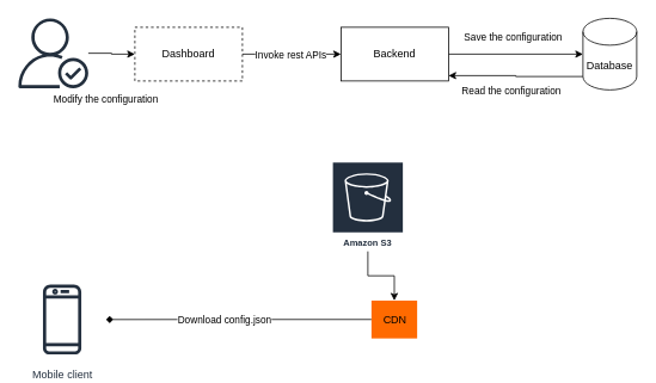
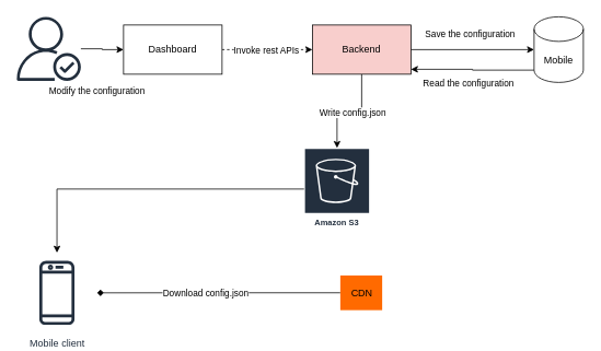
  <mxCell id="0" />
  <mxCell id="1" parent="0" />
- <mxCell id="2" value="" style="edgeStyle=orthogonalEdgeStyle;rounded=0;orthogonalLoop=1;jettySize=auto;html=1;" edge="1" parent="1" source="4" target="9"><mxGeometry relative="1" as="geometry" /></mxCell>
+ <mxCell id="2" value="" style="edgeStyle=orthogonalEdgeStyle;rounded=0;orthogonalLoop=1;jettySize=auto;html=1;dashed=1;" edge="1" parent="1" source="4" target="9"><mxGeometry relative="1" as="geometry" /></mxCell>
  <mxCell id="3" value="Invoke rest APIs" style="edgeLabel;html=1;align=center;verticalAlign=middle;resizable=0;points=[];" vertex="1" connectable="0" parent="2"><mxGeometry x="-0.036" relative="1" as="geometry"><mxPoint as="offset" /></mxGeometry></mxCell>
- <mxCell id="4" value="Dashboard" style="rounded=0;whiteSpace=wrap;html=1;dashed=1;" vertex="1" parent="1"><mxGeometry x="150" y="30" width="120" height="60" as="geometry" /></mxCell>
+ <mxCell id="4" value="Dashboard" style="rounded=0;whiteSpace=wrap;html=1;" vertex="1" parent="1"><mxGeometry x="150" y="30" width="120" height="60" as="geometry" /></mxCell>
  <mxCell id="5" value="" style="edgeStyle=orthogonalEdgeStyle;rounded=0;orthogonalLoop=1;jettySize=auto;html=1;entryX=0;entryY=0.5;entryDx=0;entryDy=0;entryPerimeter=0;exitX=1;exitY=0.5;exitDx=0;exitDy=0;" edge="1" parent="1" source="9" target="10"><mxGeometry relative="1" as="geometry"><mxPoint x="580" y="60" as="targetPoint" /></mxGeometry></mxCell>
  <mxCell id="6" value="Save the configuration" style="edgeLabel;html=1;align=center;verticalAlign=middle;resizable=0;points=[];" vertex="1" connectable="0" parent="5"><mxGeometry x="-0.25" y="-1" relative="1" as="geometry"><mxPoint x="15" y="-21" as="offset" /></mxGeometry></mxCell>
- <mxCell id="9" value="Backend" style="rounded=0;whiteSpace=wrap;html=1;" vertex="1" parent="1"><mxGeometry x="380" y="30" width="120" height="60" as="geometry" /></mxCell>
- <mxCell id="10" value="Database" style="shape=cylinder3;whiteSpace=wrap;html=1;boundedLbl=1;backgroundOutline=1;size=15;" vertex="1" parent="1"><mxGeometry x="650" y="20" width="60" height="80" as="geometry" /></mxCell>
+ <mxCell id="7" style="edgeStyle=orthogonalEdgeStyle;rounded=0;orthogonalLoop=1;jettySize=auto;html=1;exitX=0.5;exitY=1;exitDx=0;exitDy=0;" edge="1" parent="1" source="9" target="14"><mxGeometry relative="1" as="geometry" /></mxCell>
+ <mxCell id="8" value="Write config.json" style="edgeLabel;html=1;align=center;verticalAlign=middle;resizable=0;points=[];" vertex="1" connectable="0" parent="7"><mxGeometry x="-0.044" y="1" relative="1" as="geometry"><mxPoint as="offset" /></mxGeometry></mxCell>
+ <mxCell id="9" value="Backend" style="rounded=0;whiteSpace=wrap;html=1;fillColor=#f8cecc;" vertex="1" parent="1"><mxGeometry x="380" y="30" width="120" height="60" as="geometry" /></mxCell>
+ <mxCell id="10" value="Mobile" style="shape=cylinder3;whiteSpace=wrap;html=1;boundedLbl=1;backgroundOutline=1;size=15;" vertex="1" parent="1"><mxGeometry x="650" y="20" width="60" height="80" as="geometry" /></mxCell>
  <mxCell id="11" style="edgeStyle=orthogonalEdgeStyle;rounded=0;orthogonalLoop=1;jettySize=auto;html=1;exitX=0;exitY=1;exitDx=0;exitDy=-15;exitPerimeter=0;entryX=1;entryY=0.9;entryDx=0;entryDy=0;entryPerimeter=0;" edge="1" parent="1" source="10" target="9"><mxGeometry relative="1" as="geometry" /></mxCell>
  <mxCell id="12" value="Read the configuration" style="edgeLabel;html=1;align=center;verticalAlign=middle;resizable=0;points=[];" vertex="1" connectable="0" parent="11"><mxGeometry x="0.421" relative="1" as="geometry"><mxPoint x="25" y="16" as="offset" /></mxGeometry></mxCell>
- <mxCell id="13" value="" style="edgeStyle=orthogonalEdgeStyle;rounded=0;orthogonalLoop=1;jettySize=auto;html=1;" edge="1" parent="1" source="14" target="17"><mxGeometry relative="1" as="geometry" /></mxCell>
+ <mxCell id="13" value="" style="edgeStyle=orthogonalEdgeStyle;rounded=0;orthogonalLoop=1;jettySize=auto;html=1;" edge="1" parent="1" source="14" target="18"><mxGeometry relative="1" as="geometry" /></mxCell>
  <mxCell id="14" value="Amazon S3" style="sketch=0;outlineConnect=0;fontColor=#232F3E;gradientColor=none;strokeColor=#ffffff;fillColor=#232F3E;dashed=0;verticalLabelPosition=middle;verticalAlign=bottom;align=center;html=1;whiteSpace=wrap;fontSize=10;fontStyle=1;spacing=3;shape=mxgraph.aws4.productIcon;prIcon=mxgraph.aws4.s3;" vertex="1" parent="1"><mxGeometry x="370" y="180" width="80" height="100" as="geometry" /></mxCell>
  <mxCell id="15" value="" style="edgeStyle=orthogonalEdgeStyle;rounded=0;orthogonalLoop=1;jettySize=auto;html=1;endArrow=diamond;" edge="1" parent="1" source="17" target="18"><mxGeometry relative="1" as="geometry"><mxPoint x="368.5" y="356.6" as="targetPoint" /></mxGeometry></mxCell>
  <mxCell id="16" value="Download config.json" style="edgeLabel;html=1;align=center;verticalAlign=middle;resizable=0;points=[];" vertex="1" connectable="0" parent="15"><mxGeometry x="0.305" relative="1" as="geometry"><mxPoint x="28" as="offset" /></mxGeometry></mxCell>
  <mxCell id="17" value="CDN" style="points=[];aspect=fixed;html=1;align=center;shadow=0;dashed=0;fillColor=#FF6A00;strokeColor=none;shape=mxgraph.alibaba_cloud.cdn_content_distribution_network;" vertex="1" parent="1"><mxGeometry x="414" y="335.4" width="51" height="42.3" as="geometry" /></mxCell>
  <mxCell id="18" value="Mobile client" style="sketch=0;outlineConnect=0;fontColor=#232F3E;gradientColor=none;strokeColor=#232F3E;fillColor=#ffffff;dashed=0;verticalLabelPosition=bottom;verticalAlign=top;align=center;html=1;fontSize=12;fontStyle=0;aspect=fixed;shape=mxgraph.aws4.resourceIcon;resIcon=mxgraph.aws4.mobile_client;" vertex="1" parent="1"><mxGeometry x="20" y="307.7" width="97.7" height="97.7" as="geometry" /></mxCell>
  <mxCell id="19" value="" style="edgeStyle=orthogonalEdgeStyle;rounded=0;orthogonalLoop=1;jettySize=auto;html=1;" edge="1" parent="1" source="21" target="4"><mxGeometry relative="1" as="geometry" /></mxCell>
  <mxCell id="20" value="Modify the configuration&amp;nbsp;" style="edgeLabel;html=1;align=center;verticalAlign=middle;resizable=0;points=[];" vertex="1" connectable="0" parent="19"><mxGeometry x="-0.094" y="3" relative="1" as="geometry"><mxPoint x="-4" y="54" as="offset" /></mxGeometry></mxCell>
  <mxCell id="21" value="" style="sketch=0;outlineConnect=0;fontColor=#232F3E;gradientColor=none;fillColor=#232F3D;strokeColor=none;dashed=0;verticalLabelPosition=bottom;verticalAlign=top;align=center;html=1;fontSize=12;fontStyle=0;aspect=fixed;pointerEvents=1;shape=mxgraph.aws4.authenticated_user;" vertex="1" parent="1"><mxGeometry x="20" y="20" width="78" height="78" as="geometry" /></mxCell>
